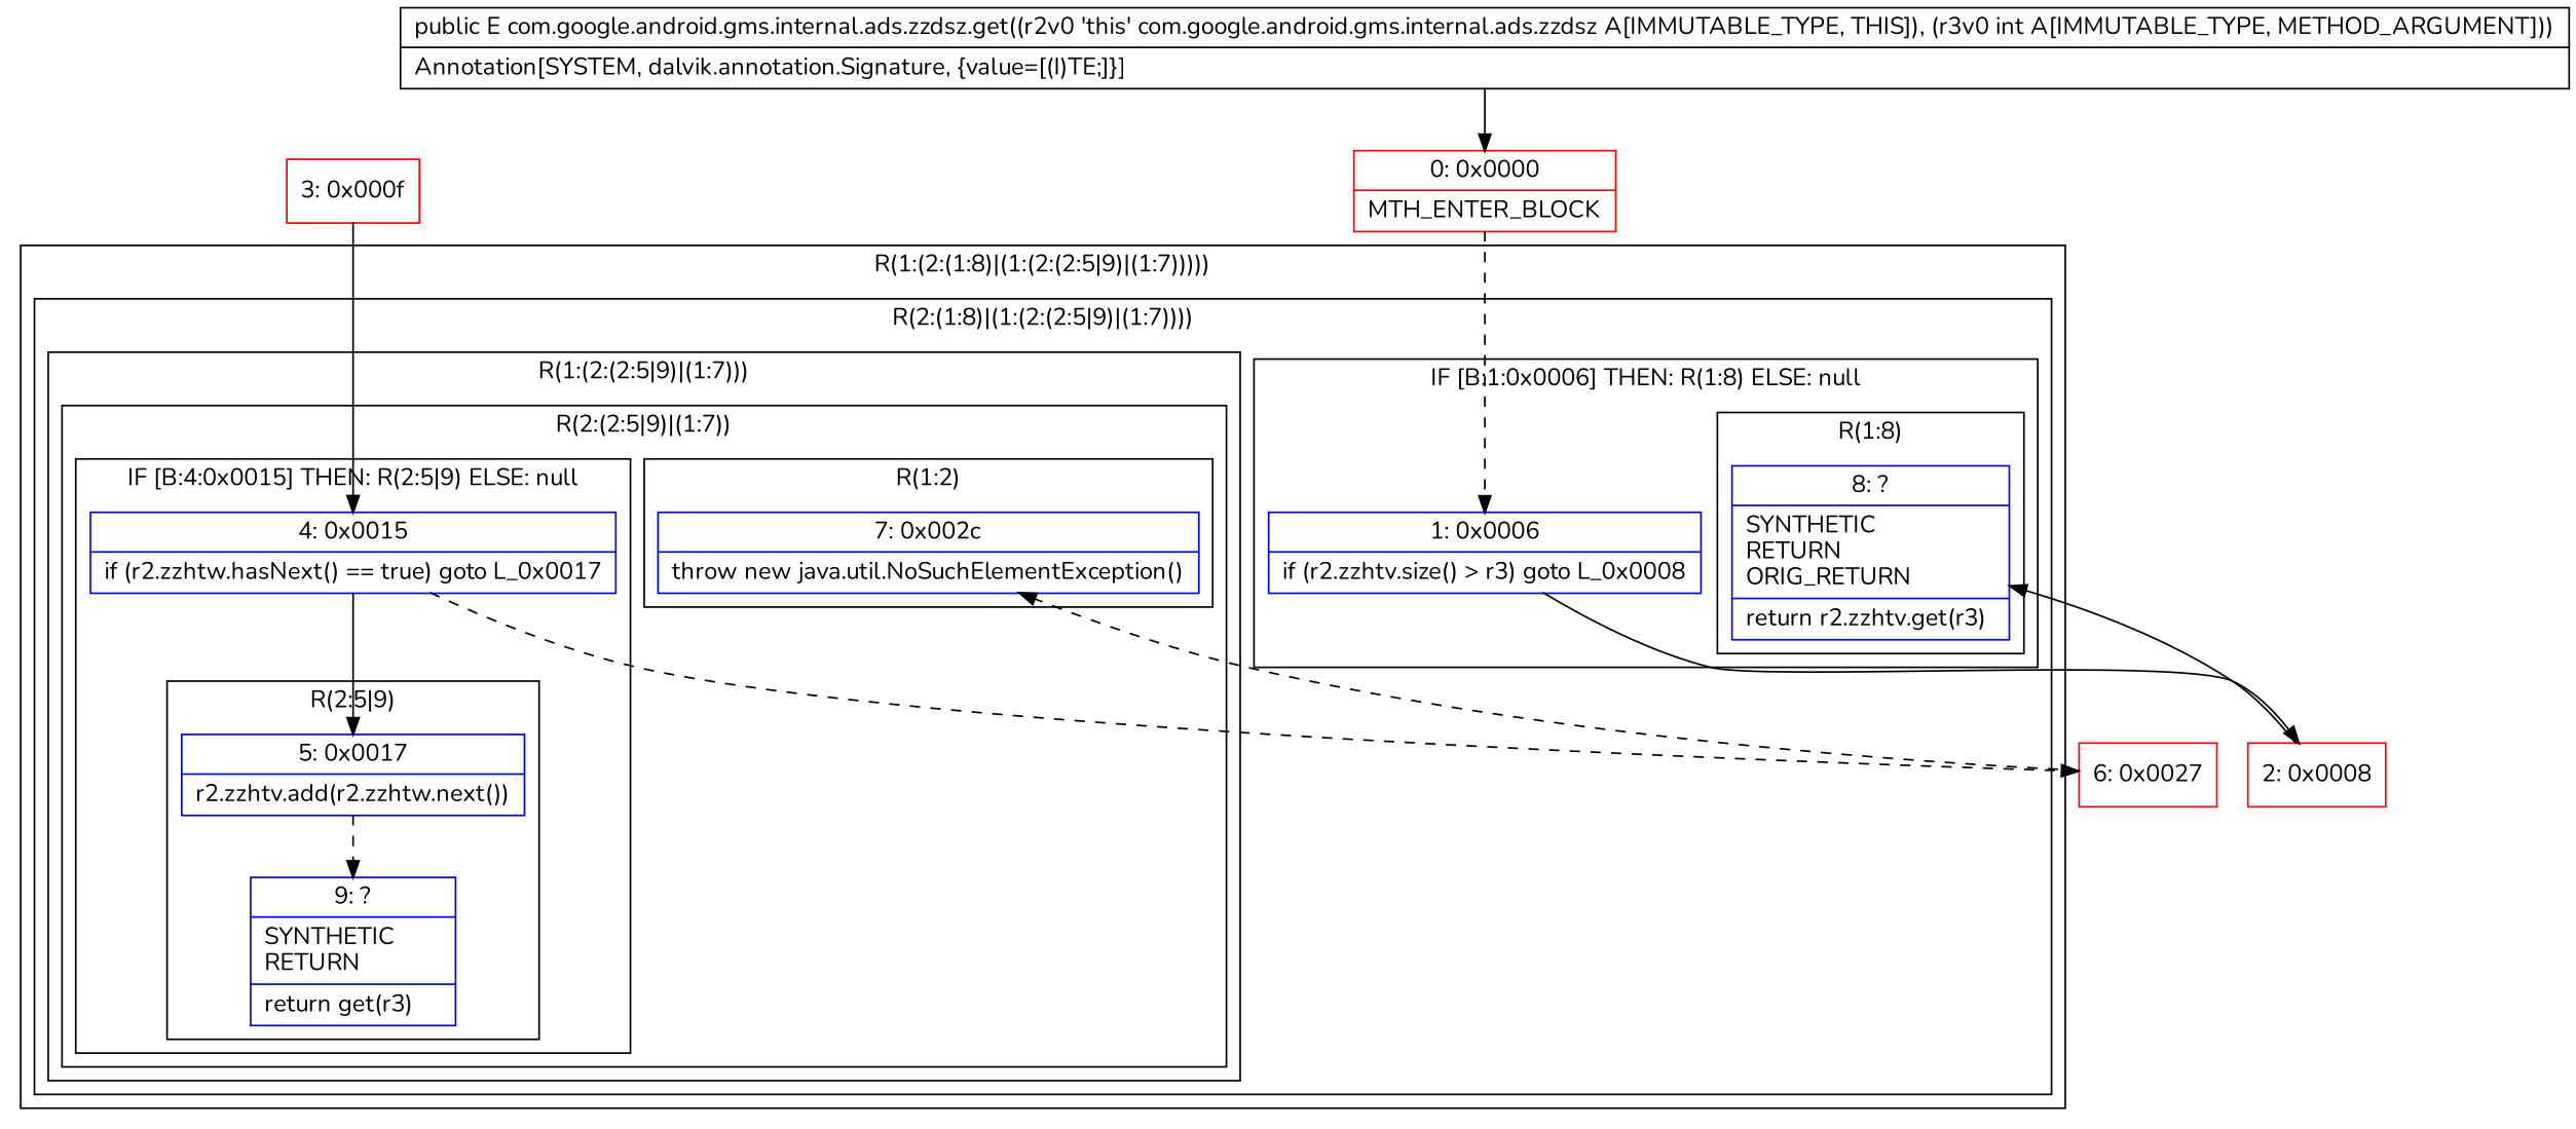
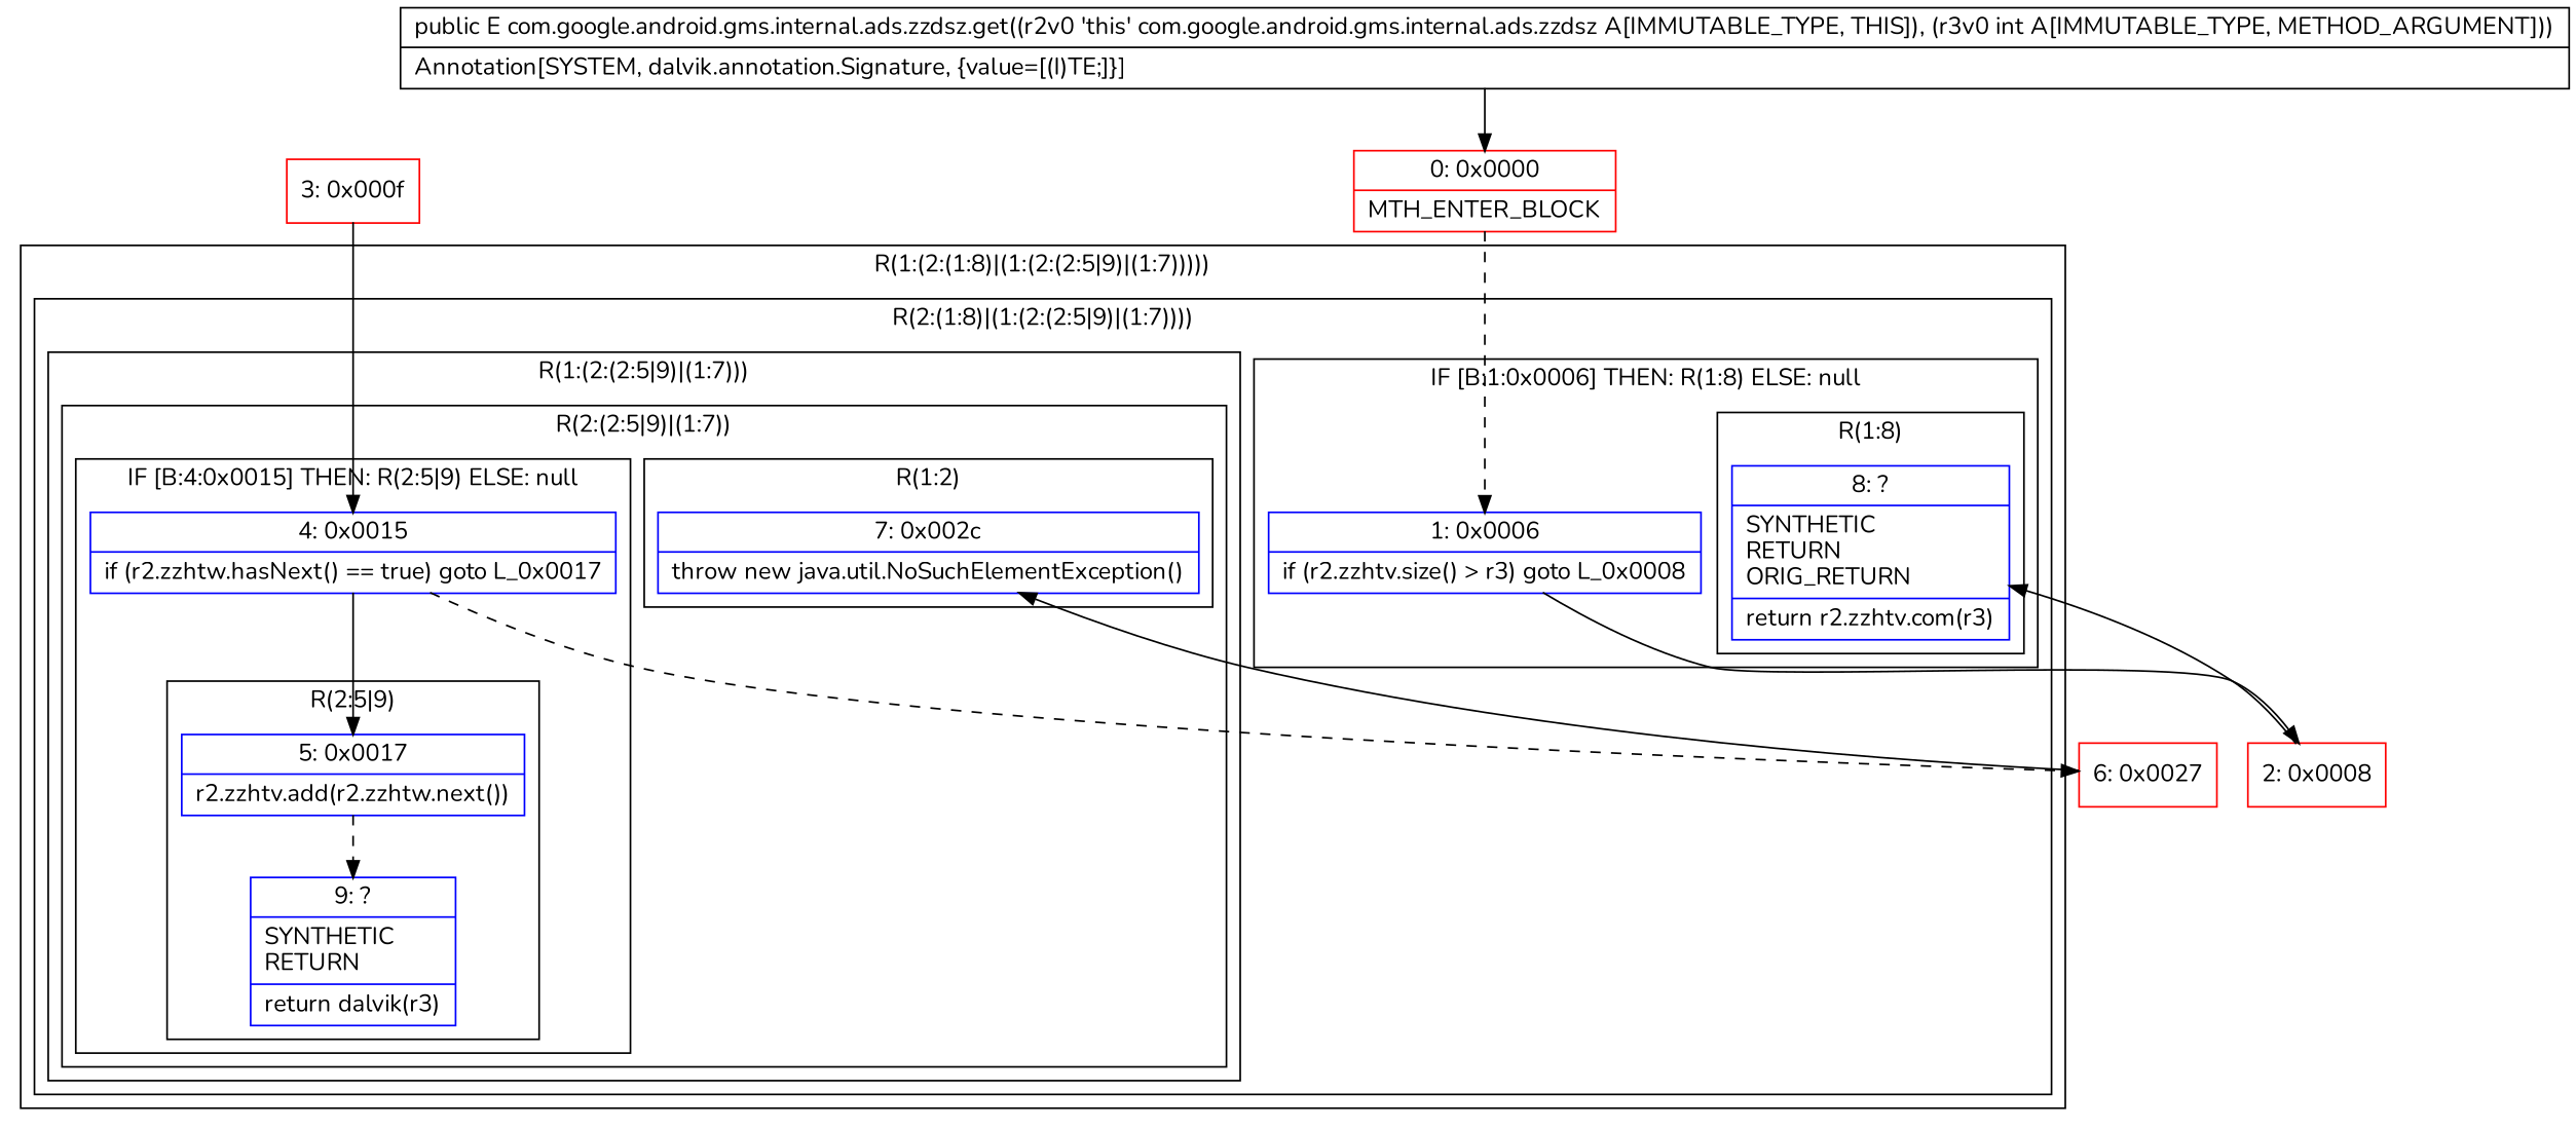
  digraph {
    fontname=Nunito
    node [color=blue fontname=Nunito shape=record]
    edge [fontname=Nunito]
-   n1 [label="{8\:\ ?|SYNTHETIC\lRETURN\lORIG_RETURN\l|return r2.zzhtv.get(r3)\l}"]
+   n1 [label="{8\:\ ?|SYNTHETIC\lRETURN\lORIG_RETURN\l|return r2.zzhtv.com(r3)\l}"]
    n2 [label="{1\:\ 0x0006|if (r2.zzhtv.size() \> r3) goto L_0x0008\l}"]
    n3 [label="{5\:\ 0x0017|r2.zzhtv.add(r2.zzhtw.next())\l}"]
-   n4 [label="{9\:\ ?|SYNTHETIC\lRETURN\l|return get(r3)\l}"]
+   n4 [label="{9\:\ ?|SYNTHETIC\lRETURN\l|return dalvik(r3)\l}"]
    n5 [label="{4\:\ 0x0015|if (r2.zzhtw.hasNext() == true) goto L_0x0017\l}"]
    n6 [label="{7\:\ 0x002c|throw new java.util.NoSuchElementException()\l}"]
    n7 [color=red label="{2\:\ 0x0008}"]
    n8 [color=red label="{6\:\ 0x0027}"]
    n9 [color=red label="{3\:\ 0x000f}"]
    n10 [color=red label="{0\:\ 0x0000|MTH_ENTER_BLOCK\l}"]
    n11 [label="{public E com.google.android.gms.internal.ads.zzdsz.get((r2v0 'this' com.google.android.gms.internal.ads.zzdsz A[IMMUTABLE_TYPE, THIS]), (r3v0 int A[IMMUTABLE_TYPE, METHOD_ARGUMENT]))  | Annotation[SYSTEM, dalvik.annotation.Signature, \{value=[(I)TE;]\}]\l}" color=""]
    subgraph cluster_1 {
      label="R(1:(2:(1:8)|(1:(2:(2:5|9)|(1:7)))))"
      subgraph cluster_2 {
        label="R(2:(1:8)|(1:(2:(2:5|9)|(1:7))))"
        subgraph cluster_3 {
          label="IF [B:1:0x0006] THEN: R(1:8) ELSE: null"
          n2
          subgraph cluster_4 {
            label="R(1:8)"
            n1
          }
        }
        subgraph cluster_5 {
          label="R(1:(2:(2:5|9)|(1:7)))"
          subgraph cluster_6 {
            label="R(2:(2:5|9)|(1:7))"
            subgraph cluster_7 {
              label="IF [B:4:0x0015] THEN: R(2:5|9) ELSE: null"
              n5
              subgraph cluster_8 {
                label="R(2:5|9)"
                n3
                n4
              }
            }
            subgraph cluster_9 {
              label="R(1:2)"
              n6
            }
          }
        }
      }
    }
    n2 -> n7
    n3 -> n4 [style=dashed]
    n5 -> n3
    n5 -> n8 [style=dashed]
    n7 -> n1
-   n8 -> n6 [style=dashed]
+   n8 -> n6
    n9 -> n5
    n10 -> n2 [style=dashed]
    n11 -> n10
  }
